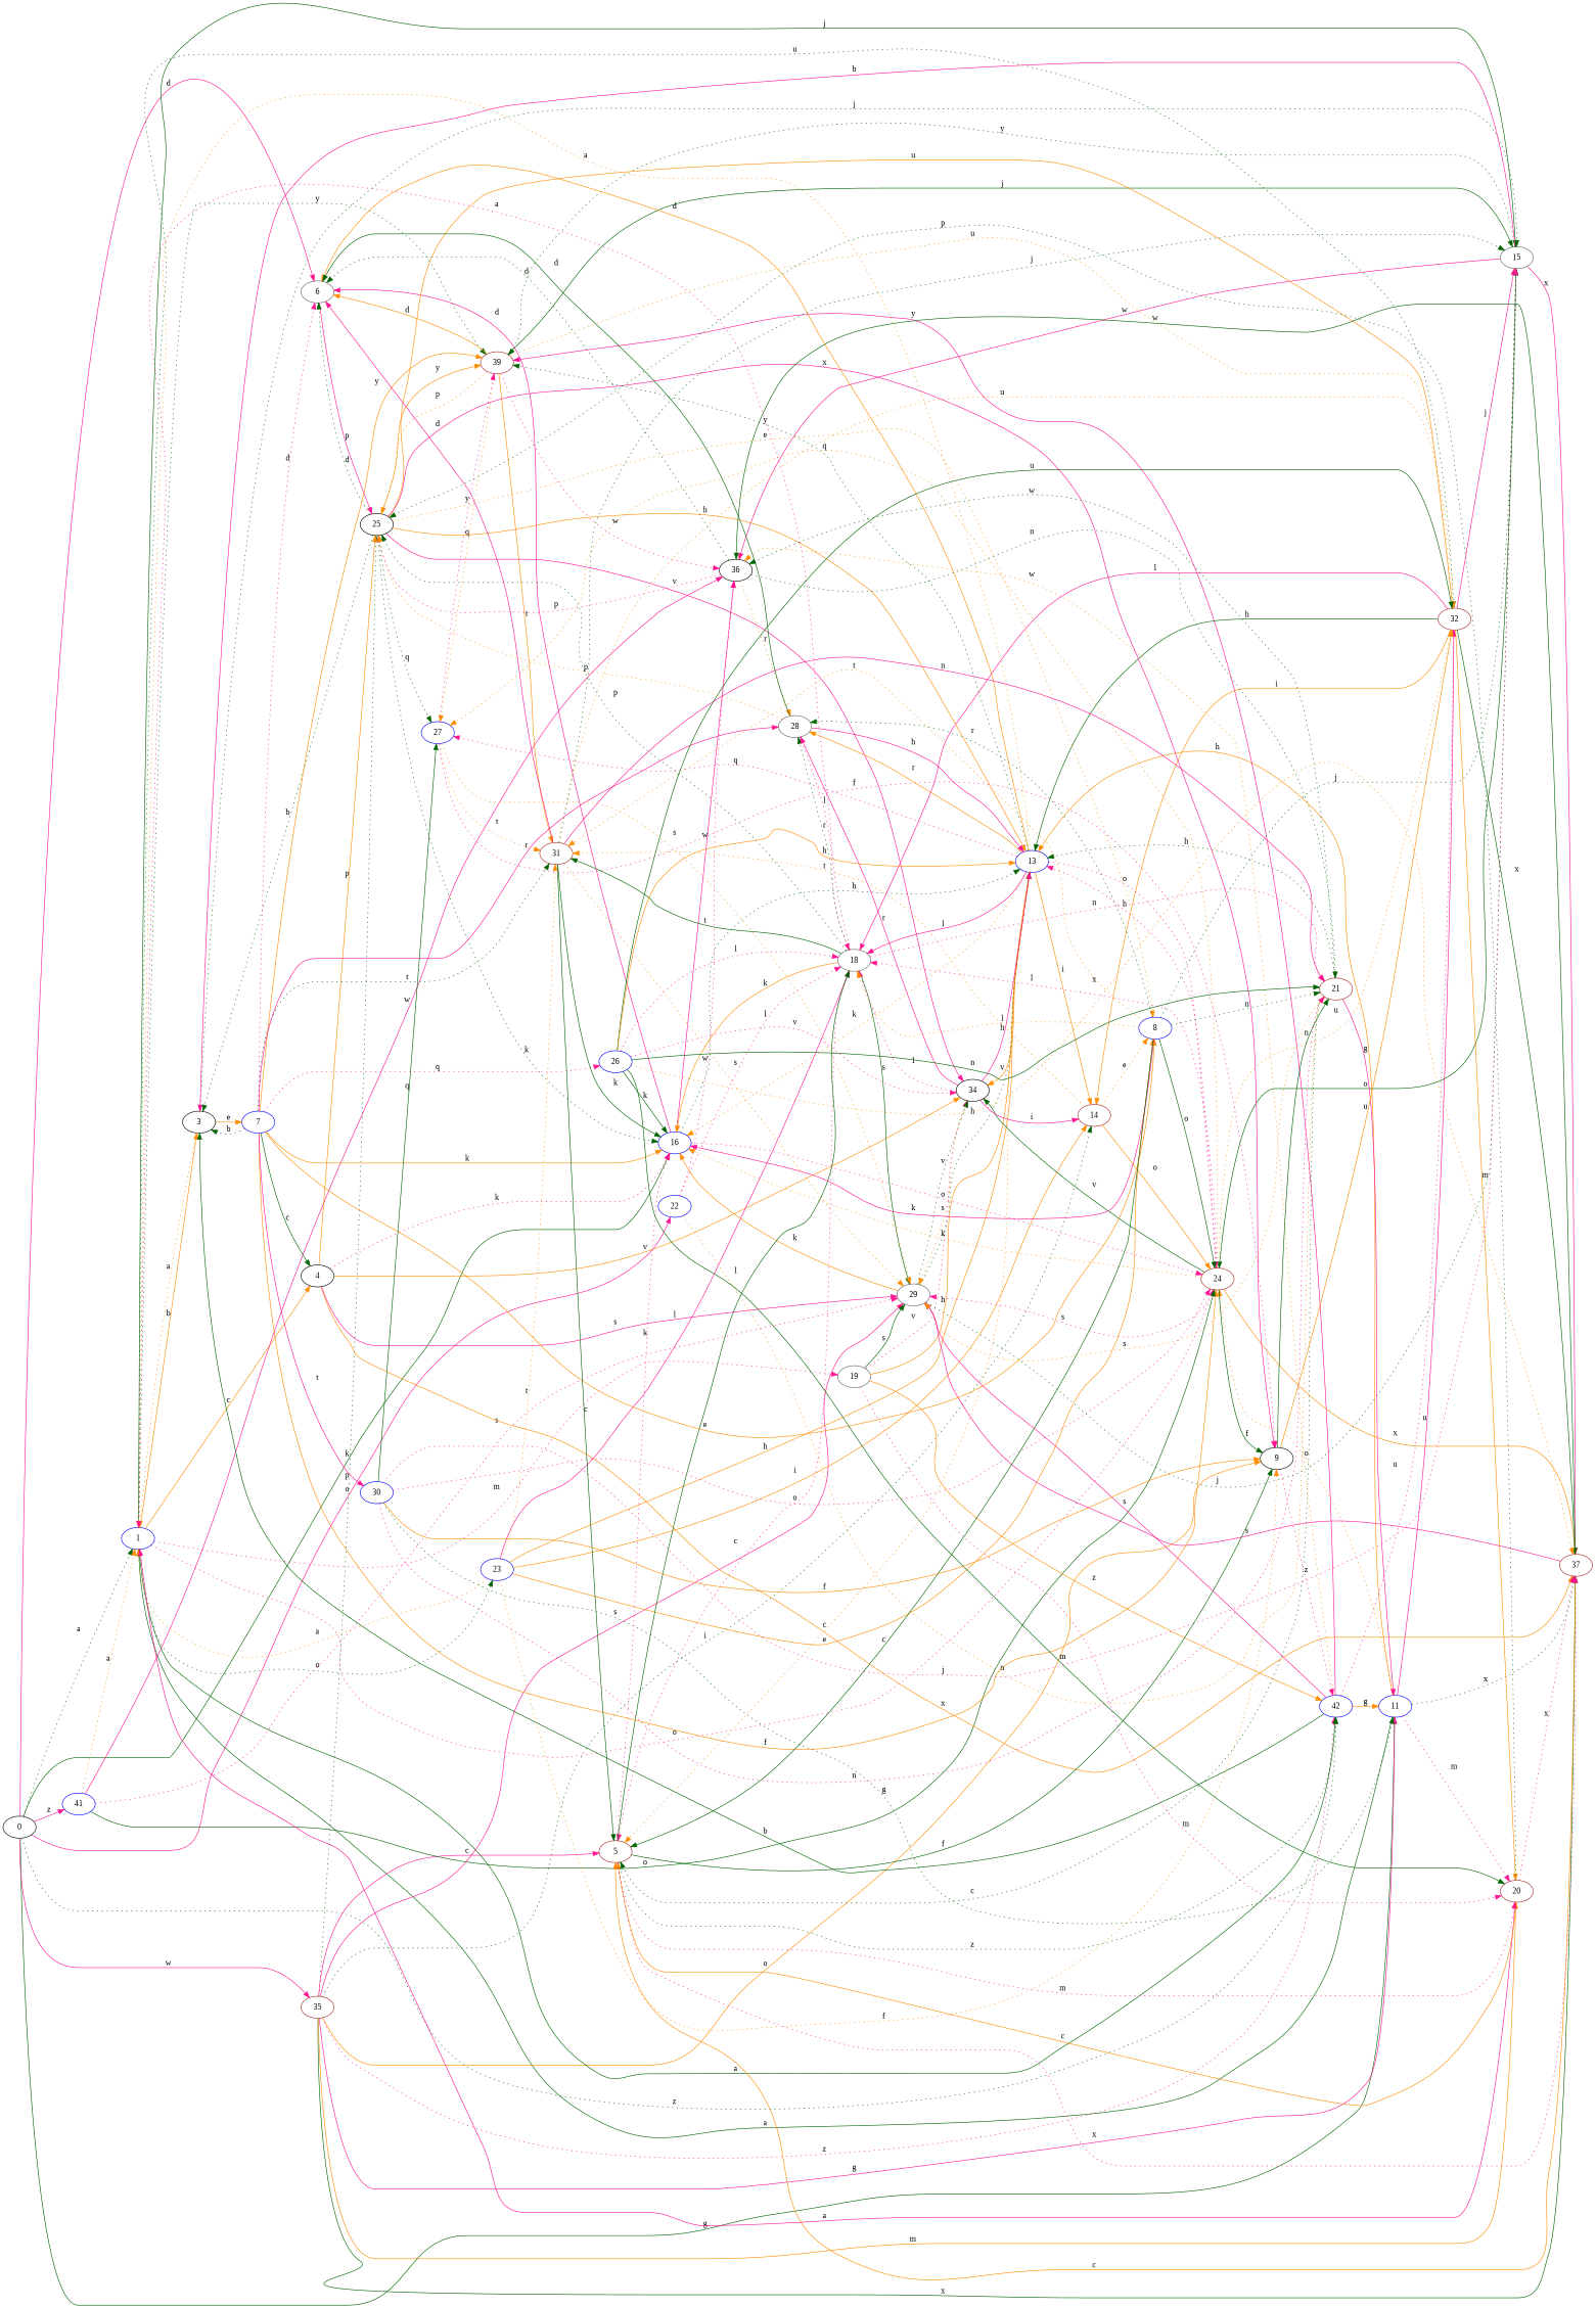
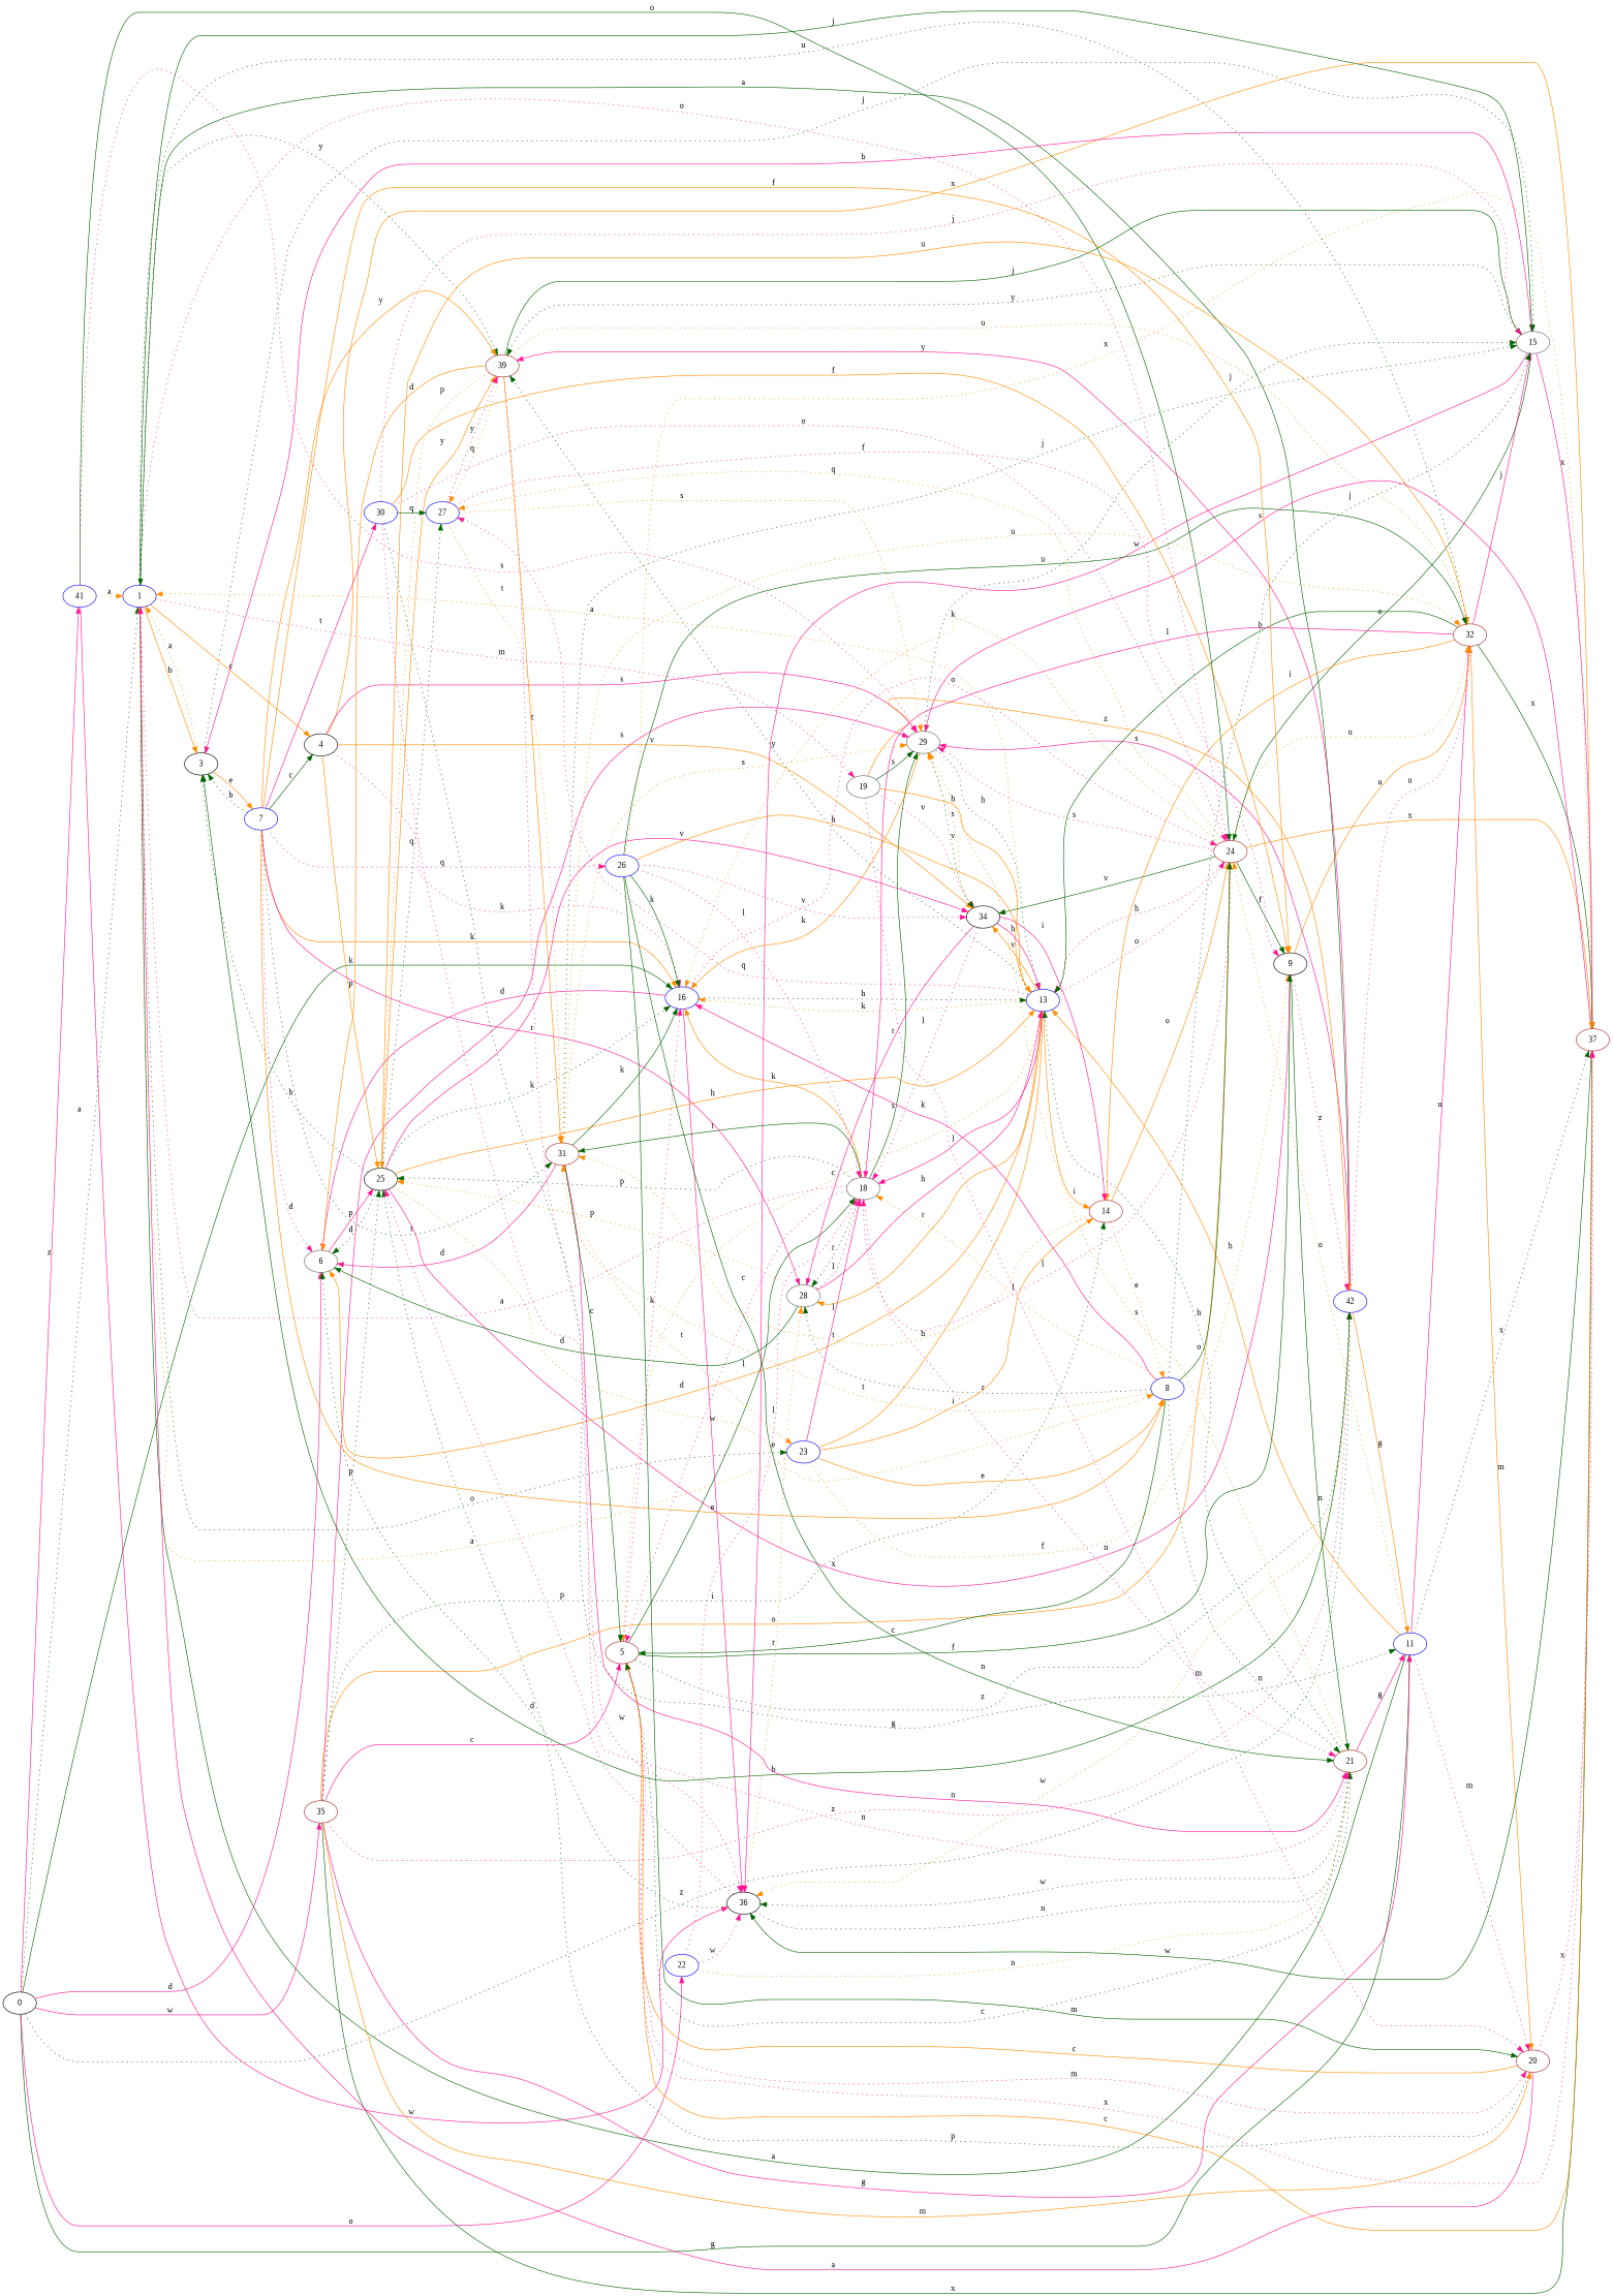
  strict digraph {
    fontname="Liberation Serif"
    rankdir=LR
    node [color=blue fontname="Liberation Serif"]
    edge [color=deeppink fontname="Liberation Serif" style=solid]
    0 [color=black]
    1
    6 [color=gray40]
    11
    16
    22
    35 [color=brown]
    41
    42
    3 [color=black]
    4 [color=black]
    15 [color=gray40]
    19 [color=gray40]
    23
    24 [color=brown]
    32 [color=brown]
    39 [color=brown]
    25 [color=black]
    37 [color=brown]
    20 [color=brown]
    13
    36 [color=black]
    18 [color=gray40]
    21 [color=brown]
    29 [color=gray40]
    5 [color=brown]
    14 [color=brown]
    7
    34 [color=black]
    9 [color=black]
    8
    31 [color=brown]
    27
    26
    28 [color=gray40]
    30
    0 -> 1 [color=darkgreen label=a style=dotted]
    0 -> 6 [label=d]
    0 -> 11 [color=darkgreen label=g]
    0 -> 16 [color=darkgreen label=k]
    0 -> 22 [label=o]
    0 -> 35 [label=w]
    0 -> 41 [label=z]
    0 -> 42 [color=darkgreen label=z style=dotted]
    1 -> 3 [color=darkorange label=b]
    1 -> 4 [color=darkorange label=c]
    1 -> 15 [color=darkgreen label=j]
    1 -> 19 [label=m style=dotted]
    1 -> 23 [color=darkgreen label=o style=dotted]
    1 -> 24 [label=o style=dotted]
    1 -> 32 [color=darkgreen label=u style=dotted]
    1 -> 39 [color=darkgreen label=y style=dotted]
    6 -> 25 [label=p]
    11 -> 1 [color=darkgreen label=a]
    11 -> 24 [color=darkorange label=o style=dotted]
    11 -> 32 [label=u]
    11 -> 37 [color=darkgreen label=x style=dotted]
    11 -> 20 [label=m style=dotted]
    11 -> 13 [color=darkorange label=h]
    16 -> 6 [label=d]
    16 -> 24 [label=o style=dotted]
    16 -> 13 [color=darkgreen label=h style=dotted]
    16 -> 36 [label=w]
    22 -> 36 [label=w style=dotted]
    22 -> 18 [label=l style=dotted]
    22 -> 21 [color=darkorange label=n style=dotted]
    35 -> 11 [label=g]
    35 -> 42 [label=z style=dotted]
    35 -> 24 [color=darkorange label=o]
    35 -> 25 [color=darkgreen label=p style=dotted]
    35 -> 37 [color=darkgreen label=x]
    35 -> 20 [color=darkorange label=m]
    35 -> 29 [label=s]
    35 -> 5 [label=c]
    35 -> 14 [color=darkgreen label=i style=dotted]
    41 -> 1 [color=darkorange label=a style=dotted]
    41 -> 24 [color=darkgreen label=o]
    41 -> 36 [label=w]
    41 -> 29 [label=s style=dotted]
    42 -> 1 [color=darkgreen label=a]
    42 -> 11 [color=darkorange label=g]
    42 -> 3 [color=darkgreen label=b]
    42 -> 32 [label=u style=dotted]
    42 -> 39 [label=y]
    42 -> 36 [color=darkorange label=w style=dotted]
    42 -> 29 [label=s]
    3 -> 1 [color=darkorange label=a style=dotted]
    3 -> 15 [color=darkgreen label=j style=dotted]
    3 -> 7 [color=darkorange label=e]
    4 -> 16 [label=k style=dotted]
    4 -> 25 [color=darkorange label=p]
    4 -> 37 [color=darkorange label=x]
    4 -> 29 [label=s]
    4 -> 34 [color=darkorange label=v]
    15 -> 3 [label=b]
    15 -> 24 [color=darkgreen label=o]
    15 -> 39 [color=darkgreen label=y style=dotted]
    15 -> 37 [label=x]
    15 -> 36 [label=w]
    19 -> 42 [color=darkorange label=z]
    19 -> 20 [label=m style=dotted]
    19 -> 13 [color=darkorange label=h]
    19 -> 29 [color=darkgreen label=s]
    19 -> 34 [label=v style=dotted]
    23 -> 1 [color=darkorange label=a style=dotted]
    23 -> 13 [color=darkorange label=h]
    23 -> 18 [label=l]
    23 -> 14 [color=darkorange label=i]
    23 -> 9 [color=darkorange label=f style=dotted]
    23 -> 8 [color=darkorange label=e]
-   23 -> 31 [color=darkorange label=t style=dotted]
+   31 -> 23 [color=darkorange label=t style=dotted]
    24 -> 16 [color=darkorange label=k style=dotted]
    24 -> 32 [color=darkorange label=u style=dotted]
    24 -> 37 [color=darkorange label=x]
    24 -> 13 [label=h style=dotted]
    24 -> 18 [label=l style=dotted]
    24 -> 29 [label=s style=dotted]
    24 -> 34 [color=darkgreen label=v]
    24 -> 9 [color=darkgreen label=f]
    24 -> 27 [color=darkorange label=q style=dotted]
    32 -> 15 [label=j]
    32 -> 37 [color=darkgreen label=x]
    32 -> 20 [color=darkorange label=m]
    32 -> 13 [color=darkgreen label=h]
    32 -> 18 [label=l]
    32 -> 14 [color=darkorange label=i]
    39 -> 6 [color=darkorange label=d]
    39 -> 15 [color=darkgreen label=j]
    39 -> 32 [color=darkorange label=u style=dotted]
    39 -> 25 [color=darkorange label=p style=dotted]
    39 -> 36 [label=w style=dotted]
    39 -> 31 [color=darkorange label=t]
    39 -> 27 [color=darkorange label=q style=dotted]
    25 -> 6 [color=darkgreen label=d style=dotted]
    25 -> 16 [color=darkgreen label=k style=dotted]
    25 -> 3 [color=darkgreen label=b style=dotted]
    25 -> 32 [color=darkorange label=u]
    25 -> 39 [color=darkorange label=y]
    25 -> 13 [color=darkorange label=h]
    25 -> 34 [label=v]
    25 -> 9 [label=x]
    25 -> 8 [color=darkorange label=e style=dotted]
    25 -> 27 [color=darkgreen label=q style=dotted]
    37 -> 36 [color=darkgreen label=w]
    37 -> 29 [label=s]
    37 -> 5 [color=darkorange label=c]
    20 -> 1 [label=a]
    20 -> 25 [color=darkgreen label=p style=dotted]
    20 -> 37 [label=x style=dotted]
    20 -> 5 [color=darkorange label=c]
    13 -> 1 [color=darkorange label=a style=dotted]
    13 -> 6 [color=darkorange label=d]
    13 -> 16 [color=darkorange label=k style=dotted]
    13 -> 24 [label=o style=dotted]
    13 -> 39 [color=darkgreen label=y style=dotted]
    13 -> 18 [label=l]
    13 -> 5 [color=darkorange label=c style=dotted]
    13 -> 14 [color=darkorange label=i]
    13 -> 34 [color=darkorange label=v]
    13 -> 27 [label=q style=dotted]
    13 -> 28 [color=darkorange label=r]
    36 -> 6 [color=darkgreen label=d style=dotted]
    36 -> 25 [label=p style=dotted]
    36 -> 21 [color=darkgreen label=n style=dotted]
    36 -> 28 [color=darkorange label=r style=dotted]
    18 -> 1 [label=a style=dotted]
    18 -> 16 [color=darkorange label=k]
    18 -> 25 [color=darkgreen label=p style=dotted]
    18 -> 21 [label=n style=dotted]
    18 -> 29 [color=darkgreen label=s]
    18 -> 5 [label=c style=dotted]
    18 -> 31 [color=darkgreen label=t]
    18 -> 28 [color=darkgreen label=r style=dotted]
    21 -> 11 [label=g]
    21 -> 13 [color=darkgreen label=h style=dotted]
    21 -> 36 [color=darkgreen label=w style=dotted]
    21 -> 29 [color=darkorange label=s style=dotted]
    21 -> 5 [color=darkgreen label=c style=dotted]
    29 -> 16 [color=darkorange label=k]
    29 -> 15 [color=darkgreen label=j style=dotted]
    29 -> 13 [color=darkgreen label=h style=dotted]
    29 -> 34 [color=darkgreen label=v style=dotted]
    5 -> 16 [label=k style=dotted]
    5 -> 42 [color=darkgreen label=z style=dotted]
    5 -> 37 [label=x style=dotted]
    5 -> 20 [label=m style=dotted]
    5 -> 18 [color=darkgreen label=l]
    5 -> 9 [color=darkgreen label=f]
    14 -> 24 [color=darkorange label=o]
    14 -> 8 [color=darkorange label=e style=dotted]
    14 -> 31 [color=darkorange label=t style=dotted]
    7 -> 6 [label=d style=dotted]
    7 -> 16 [color=darkorange label=k]
    7 -> 3 [color=darkgreen label=b style=dotted]
    7 -> 4 [color=darkgreen label=c]
    7 -> 39 [color=darkorange label=y]
    7 -> 9 [color=darkorange label=f]
    7 -> 8 [color=darkorange label=e]
    7 -> 31 [color=darkgreen label=t style=dotted]
    7 -> 26 [label=q style=dotted]
    7 -> 28 [label=r]
    7 -> 30 [label=t]
    34 -> 13 [label=h]
    34 -> 18 [label=l style=dotted]
    34 -> 29 [color=darkorange label=s style=dotted]
    34 -> 14 [label=i]
    34 -> 28 [label=r]
    9 -> 42 [label=z style=dotted]
    9 -> 32 [color=darkorange label=u]
    9 -> 21 [color=darkgreen label=n]
    8 -> 16 [label=k]
    8 -> 15 [color=darkgreen label=j style=dotted]
    8 -> 24 [color=darkgreen label=o]
    8 -> 18 [color=darkorange label=l style=dotted]
    8 -> 21 [color=darkgreen label=n style=dotted]
    8 -> 5 [color=darkgreen label=c]
    8 -> 31 [color=darkorange label=t style=dotted]
    8 -> 28 [color=darkgreen label=r style=dotted]
    31 -> 6 [label=d]
    31 -> 16 [color=darkgreen label=k]
    31 -> 15 [color=darkgreen label=j style=dotted]
    31 -> 32 [color=darkorange label=u style=dotted]
    31 -> 21 [label=n]
    31 -> 29 [color=darkorange label=s style=dotted]
    31 -> 5 [color=darkgreen label=c]
    27 -> 39 [label=y style=dotted]
    27 -> 29 [color=darkorange label=s style=dotted]
    27 -> 9 [label=f style=dotted]
    27 -> 31 [color=darkorange label=t style=dotted]
    26 -> 16 [color=darkgreen label=k]
    26 -> 32 [color=darkgreen label=u]
    26 -> 37 [color=darkorange label=x style=dotted]
    26 -> 20 [color=darkgreen label=m]
    26 -> 13 [color=darkorange label=h]
    26 -> 18 [label=l style=dotted]
    26 -> 21 [color=darkgreen label=n]
    26 -> 34 [label=v style=dotted]
    28 -> 6 [color=darkgreen label=d]
    28 -> 25 [color=darkorange label=p style=dotted]
    28 -> 13 [label=h]
    28 -> 18 [label=l style=dotted]
    30 -> 11 [color=darkgreen label=g style=dotted]
    30 -> 15 [label=j style=dotted]
    30 -> 24 [label=o style=dotted]
    30 -> 21 [label=n style=dotted]
    30 -> 9 [color=darkorange label=f]
    30 -> 27 [color=darkgreen label=q]
  }
